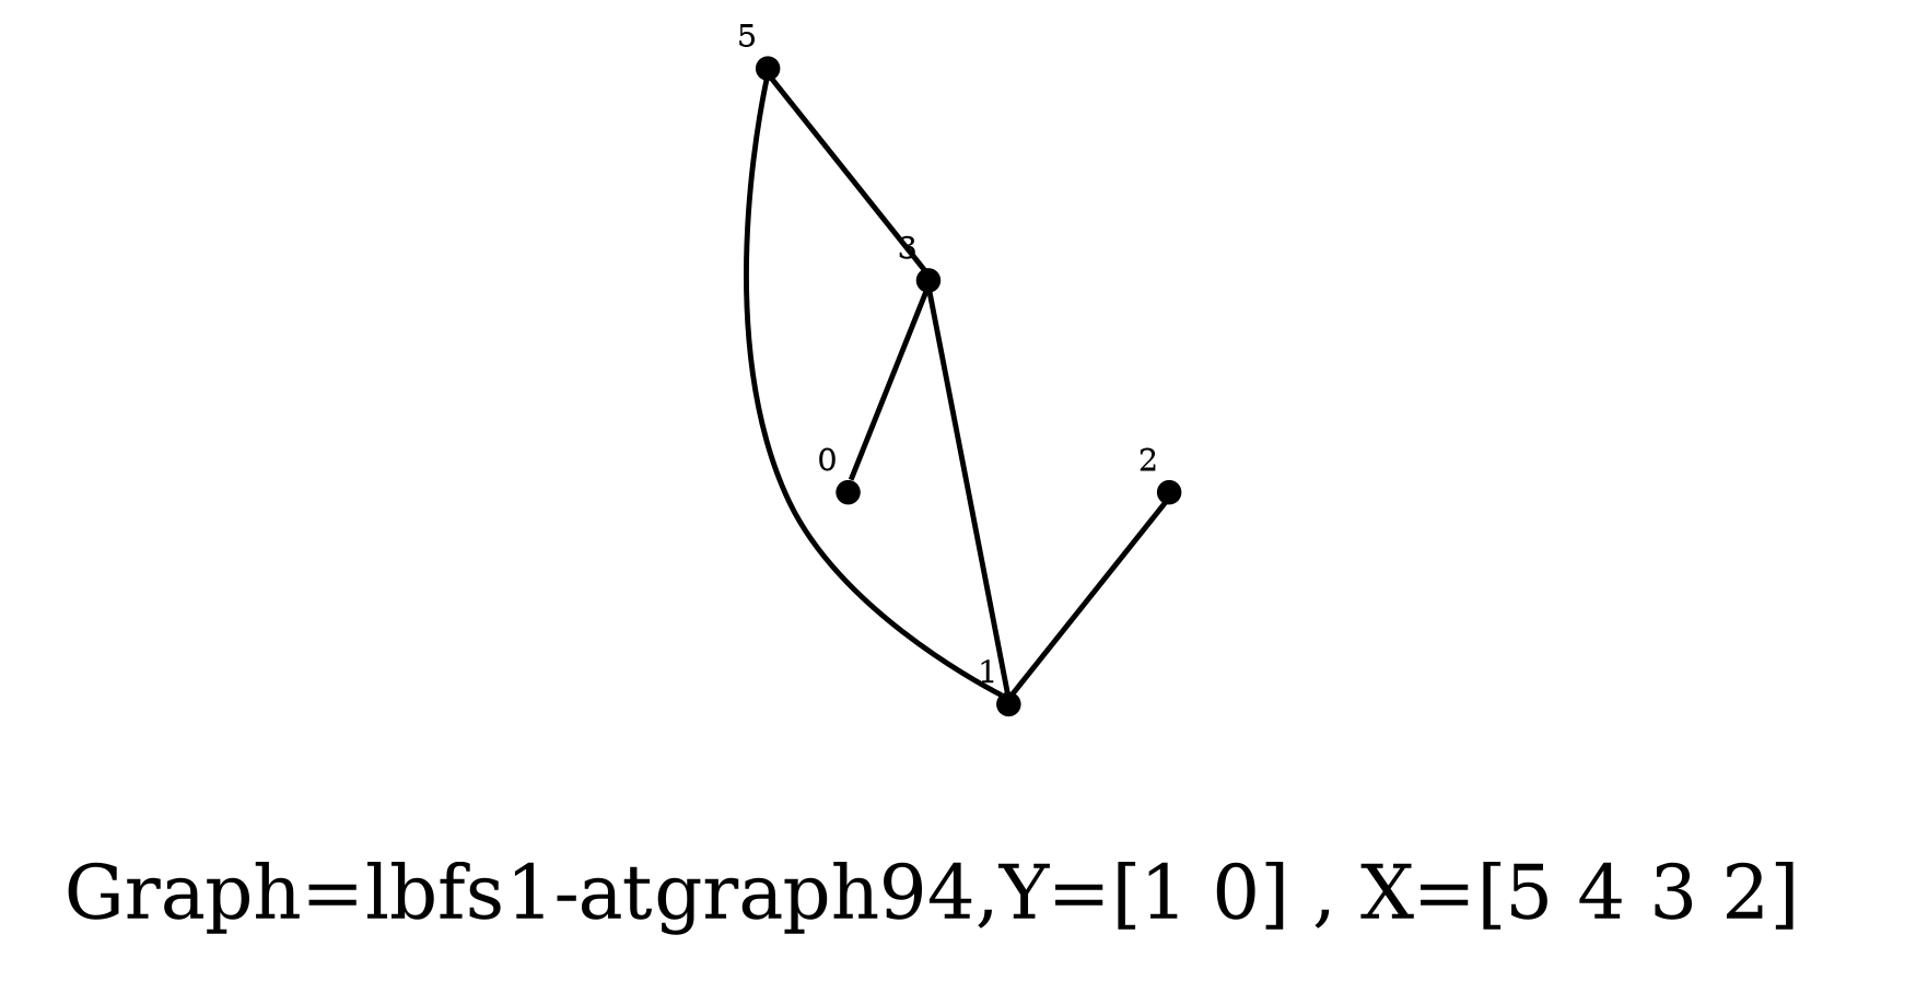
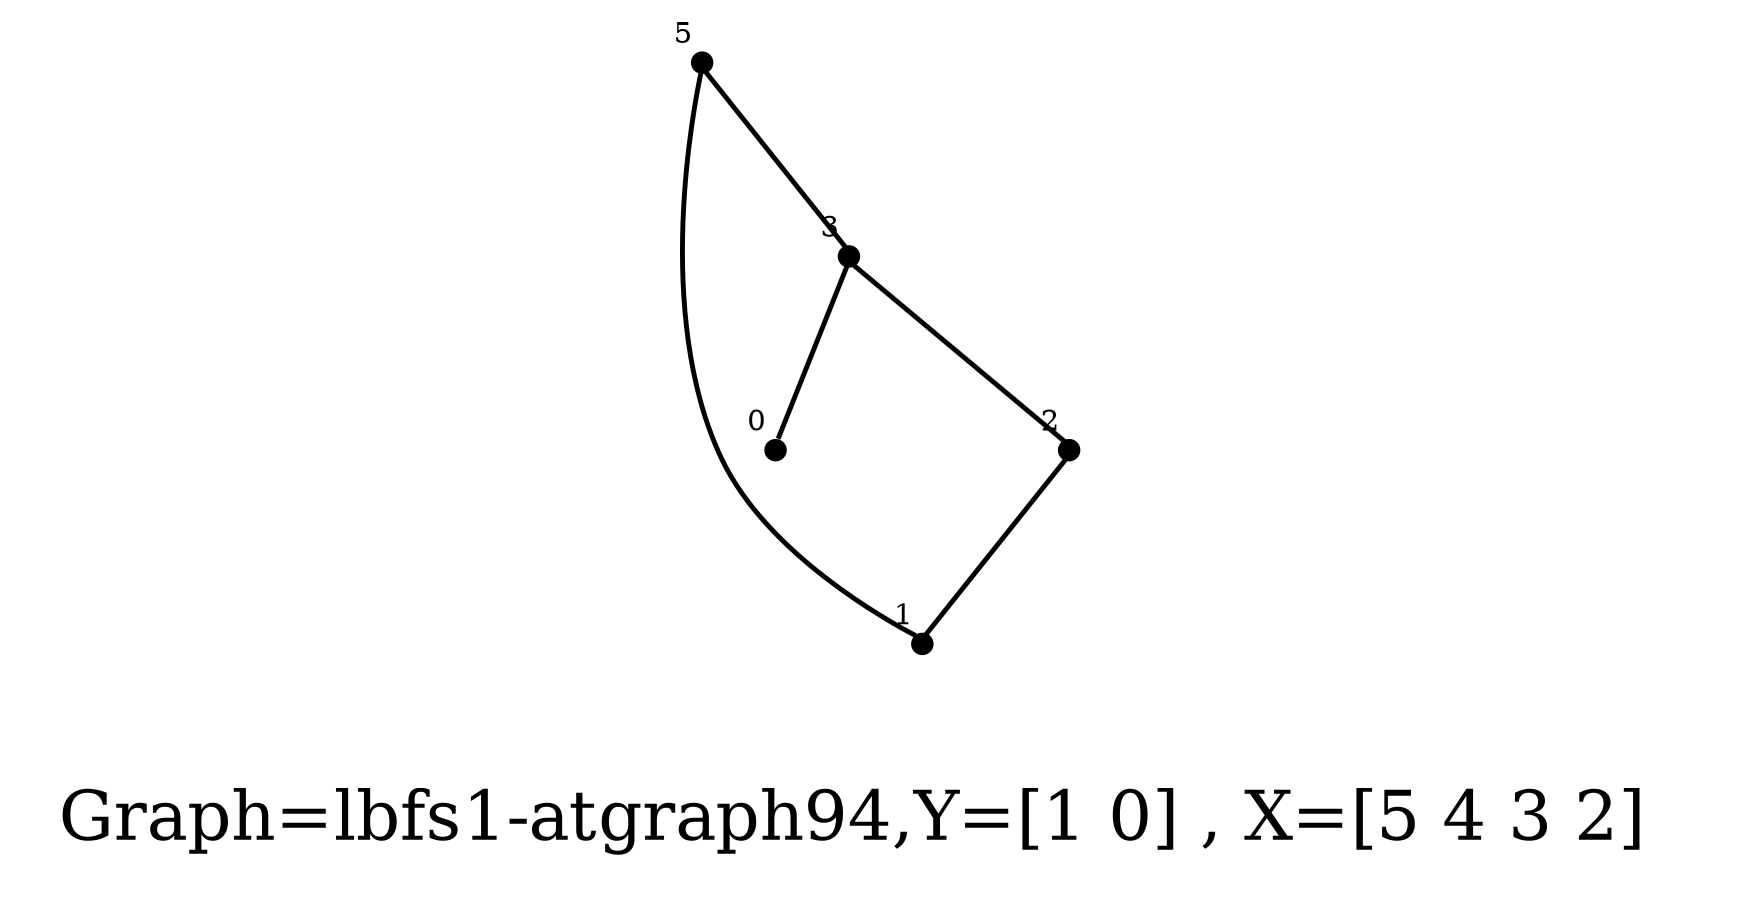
  graph {
    label="Graph=lbfs1-atgraph94,Y=[1 0] , X=[5 4 3 2]  "
    labelloc=bottom
    node [fontsize=6 shape=point]
    0 [xlabel=0]
    1 [xlabel=1]
    2 [xlabel=2]
    3 [xlabel=3]
    5 [xlabel=5]
    2 -- 1
    3 -- 0
-   3 -- 1
+   3 -- 2
    5 -- 1
    5 -- 3
  }
